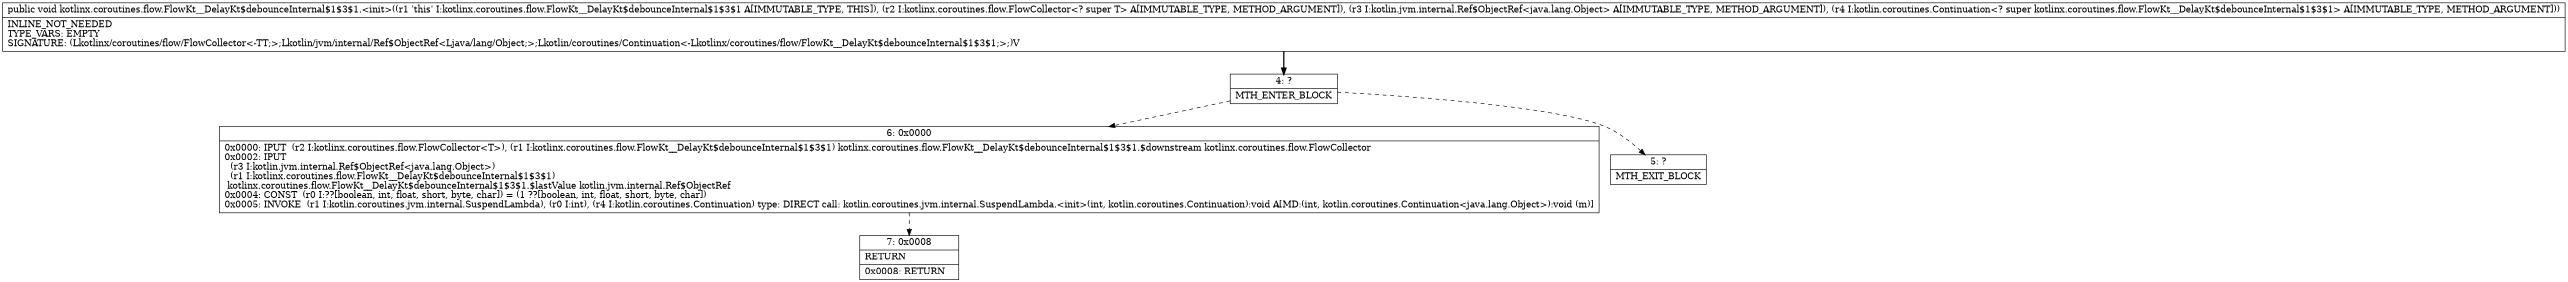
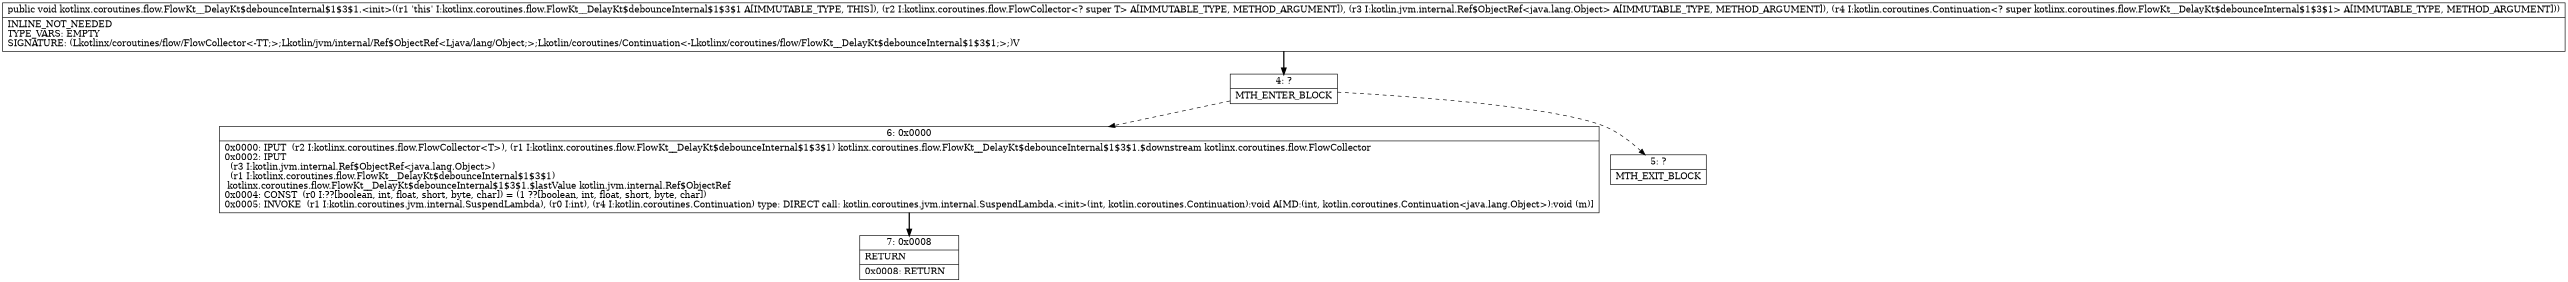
  digraph {
    node [shape=record]
    edge [style=dashed]
    n1 [label="{4\:\ ?|MTH_ENTER_BLOCK\l}"]
    n2 [label="{6\:\ 0x0000|0x0000: IPUT  (r2 I:kotlinx.coroutines.flow.FlowCollector\<T\>), (r1 I:kotlinx.coroutines.flow.FlowKt__DelayKt$debounceInternal$1$3$1) kotlinx.coroutines.flow.FlowKt__DelayKt$debounceInternal$1$3$1.$downstream kotlinx.coroutines.flow.FlowCollector \l0x0002: IPUT  \l  (r3 I:kotlin.jvm.internal.Ref$ObjectRef\<java.lang.Object\>)\l  (r1 I:kotlinx.coroutines.flow.FlowKt__DelayKt$debounceInternal$1$3$1)\l kotlinx.coroutines.flow.FlowKt__DelayKt$debounceInternal$1$3$1.$lastValue kotlin.jvm.internal.Ref$ObjectRef \l0x0004: CONST  (r0 I:??[boolean, int, float, short, byte, char]) = (1 ??[boolean, int, float, short, byte, char]) \l0x0005: INVOKE  (r1 I:kotlin.coroutines.jvm.internal.SuspendLambda), (r0 I:int), (r4 I:kotlin.coroutines.Continuation) type: DIRECT call: kotlin.coroutines.jvm.internal.SuspendLambda.\<init\>(int, kotlin.coroutines.Continuation):void A[MD:(int, kotlin.coroutines.Continuation\<java.lang.Object\>):void (m)]\l}"]
    n3 [label="{5\:\ ?|MTH_EXIT_BLOCK\l}"]
    n4 [label="{7\:\ 0x0008|RETURN\l|0x0008: RETURN   \l}"]
    n5 [label="{public void kotlinx.coroutines.flow.FlowKt__DelayKt$debounceInternal$1$3$1.\<init\>((r1 'this' I:kotlinx.coroutines.flow.FlowKt__DelayKt$debounceInternal$1$3$1 A[IMMUTABLE_TYPE, THIS]), (r2 I:kotlinx.coroutines.flow.FlowCollector\<? super T\> A[IMMUTABLE_TYPE, METHOD_ARGUMENT]), (r3 I:kotlin.jvm.internal.Ref$ObjectRef\<java.lang.Object\> A[IMMUTABLE_TYPE, METHOD_ARGUMENT]), (r4 I:kotlin.coroutines.Continuation\<? super kotlinx.coroutines.flow.FlowKt__DelayKt$debounceInternal$1$3$1\> A[IMMUTABLE_TYPE, METHOD_ARGUMENT]))  | INLINE_NOT_NEEDED\lTYPE_VARS: EMPTY\lSIGNATURE: (Lkotlinx\/coroutines\/flow\/FlowCollector\<\-TT;\>;Lkotlin\/jvm\/internal\/Ref$ObjectRef\<Ljava\/lang\/Object;\>;Lkotlin\/coroutines\/Continuation\<\-Lkotlinx\/coroutines\/flow\/FlowKt__DelayKt$debounceInternal$1$3$1;\>;)V\l}"]
    n1 -> n2
    n1 -> n3
-   n2 -> n4
+   n2 -> n4 [style=bold]
    n5 -> n1 [style=bold]
  }
